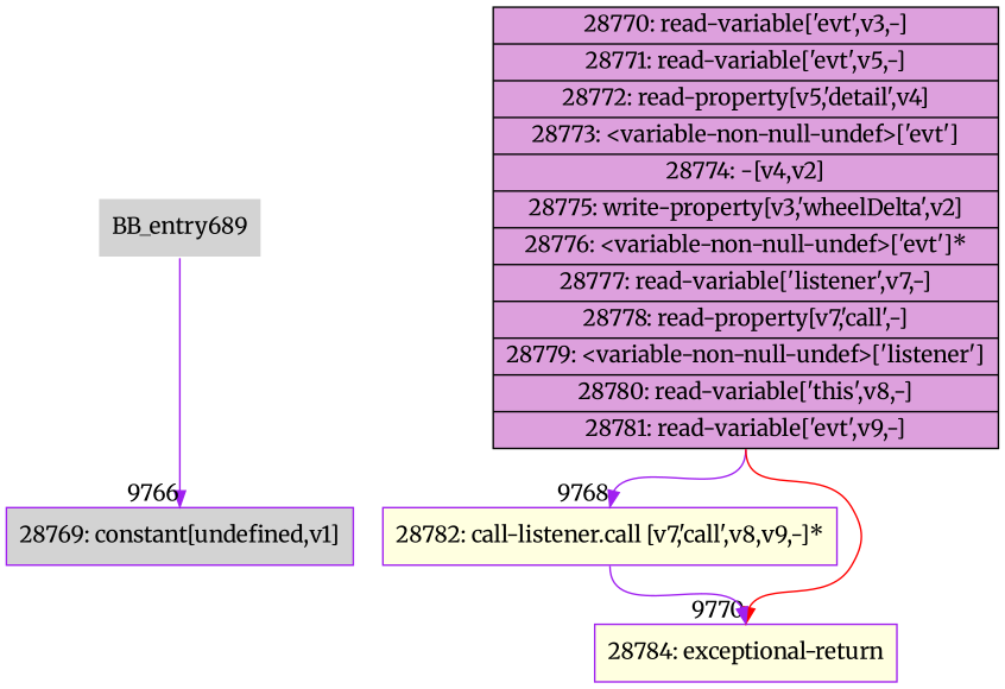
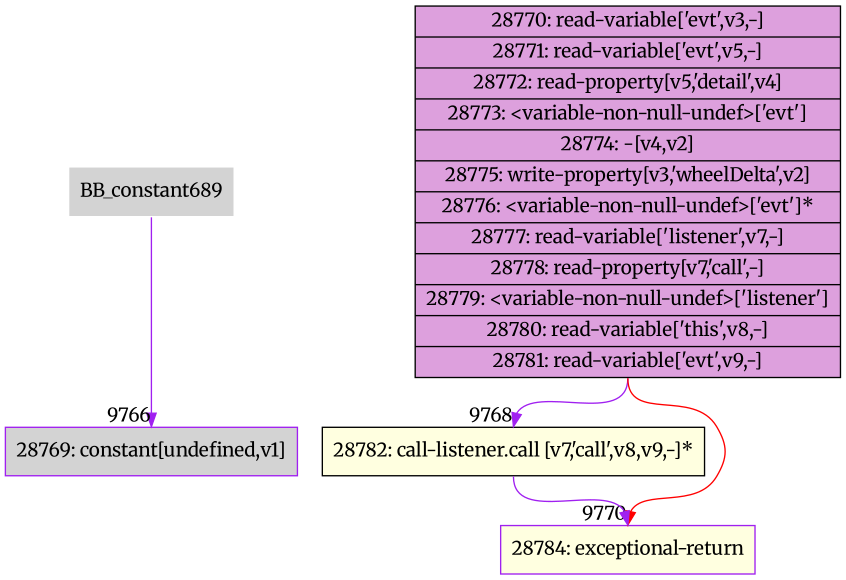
  digraph {
    fontname=Merriweather
    rankdir=TD
    node [color=black fillcolor=lightgrey fontname=Merriweather shape=record style=filled]
    edge [color=purple fontname=Merriweather headport=n tailport=s]
-   BB_entry689 [shape=none]
+   BB_entry689 [shape=none label=BB_constant689]
    n2 [color=purple label="{28769: constant[undefined,v1]}"]
    n3 [fillcolor=plum label="{28770: read-variable['evt',v3,-]|28771: read-variable['evt',v5,-]|28772: read-property[v5,'detail',v4]|28773: \<variable-non-null-undef\>['evt']|28774: -[v4,v2]|28775: write-property[v3,'wheelDelta',v2]|28776: \<variable-non-null-undef\>['evt']*|28777: read-variable['listener',v7,-]|28778: read-property[v7,'call',-]|28779: \<variable-non-null-undef\>['listener']|28780: read-variable['this',v8,-]|28781: read-variable['evt',v9,-]}"]
-   n4 [color=purple fillcolor=lightyellow label="{28782: call-listener.call [v7,'call',v8,v9,-]*}"]
+   n4 [fillcolor=lightyellow label="{28782: call-listener.call [v7,'call',v8,v9,-]*}"]
    n5 [color=purple fillcolor=lightyellow label="{28784: exceptional-return}"]
    BB_entry689 -> n2 [headlabel="    9766"]
    n3 -> n4 [headlabel="      9768"]
    n3 -> n5 [color=red headlabel="      9770"]
    n4 -> n5
  }
